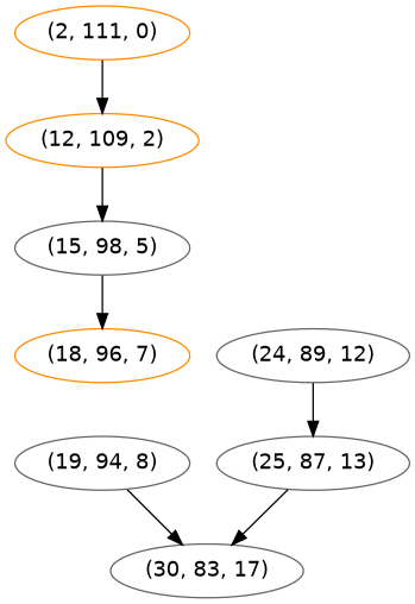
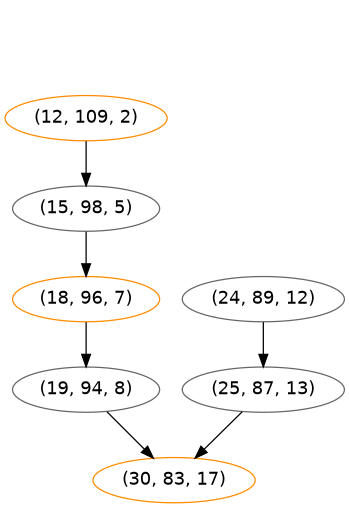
  digraph {
    fontname="DejaVu Sans"
    node [color=gray40 fontname="DejaVu Sans"]
    edge [fontname="DejaVu Sans"]
-   "(2, 111, 0)" [color=darkorange]
    "(12, 109, 2)" [color=darkorange]
    "(15, 98, 5)"
    "(18, 96, 7)" [color=darkorange]
    "(19, 94, 8)"
-   "(30, 83, 17)"
+   "(30, 83, 17)" [color=darkorange]
    "(24, 89, 12)"
    "(25, 87, 13)"
-   "(2, 111, 0)" -> "(12, 109, 2)"
    "(12, 109, 2)" -> "(15, 98, 5)"
    "(15, 98, 5)" -> "(18, 96, 7)"
+   "(18, 96, 7)" -> "(19, 94, 8)"
    "(19, 94, 8)" -> "(30, 83, 17)"
    "(24, 89, 12)" -> "(25, 87, 13)"
    "(25, 87, 13)" -> "(30, 83, 17)"
  }
